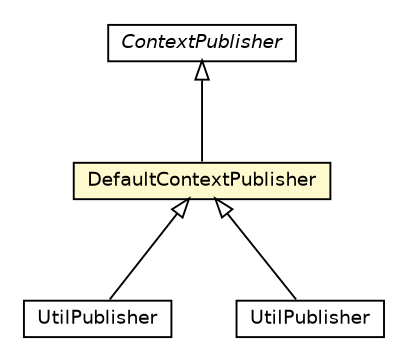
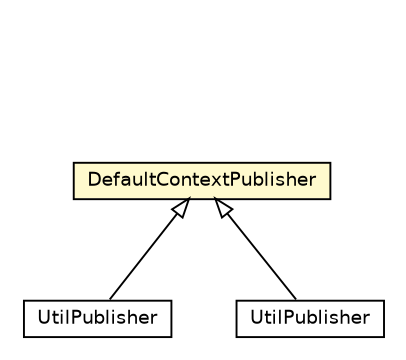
  digraph {
    nodesep=0.25
    ranksep=0.5
    node [fontcolor=black fontname=Helvetica fontsize=10.0 shape=plaintext]
    edge [arrowtail=empty dir=back fontname=Helvetica fontsize=10 headport=p labelfontname=Helvetica labelfontsize=10 tailport=p]
-   n1 [label=<<table title="org.universAAL.middleware.context.ContextPublisher" border="0" cellborder="1" cellspacing="0" cellpadding="2" port="p" href="./ContextPublisher.html"> 		<tr><td><table border="0" cellspacing="0" cellpadding="1"> <tr><td align="center" balign="center"><font face="Helvetica-Oblique"> ContextPublisher </font></td></tr> 		</table></td></tr> 		</table>>]
    n2 [label=<<table title="org.universAAL.middleware.context.DefaultContextPublisher" border="0" cellborder="1" cellspacing="0" cellpadding="2" port="p" bgcolor="lemonChiffon" href="./DefaultContextPublisher.html"> 		<tr><td><table border="0" cellspacing="0" cellpadding="1"> <tr><td align="center" balign="center"> DefaultContextPublisher </td></tr> 		</table></td></tr> 		</table>>]
    n3 [label=<<table title="org.universAAL.support.utils.context.mid.UtilPublisher" border="0" cellborder="1" cellspacing="0" cellpadding="2" port="p" href="../../support/utils/context/mid/UtilPublisher.html"> 		<tr><td><table border="0" cellspacing="0" cellpadding="1"> <tr><td align="center" balign="center"> UtilPublisher </td></tr> 		</table></td></tr> 		</table>>]
    n4 [label=<<table title="org.universAAL.utilities.api.context.mid.UtilPublisher" border="0" cellborder="1" cellspacing="0" cellpadding="2" port="p" href="../../utilities/api/context/mid/UtilPublisher.html"> 		<tr><td><table border="0" cellspacing="0" cellpadding="1"> <tr><td align="center" balign="center"> UtilPublisher </td></tr> 		</table></td></tr> 		</table>>]
-   n1 -> n2
    n2 -> n3
    n2 -> n4
  }
